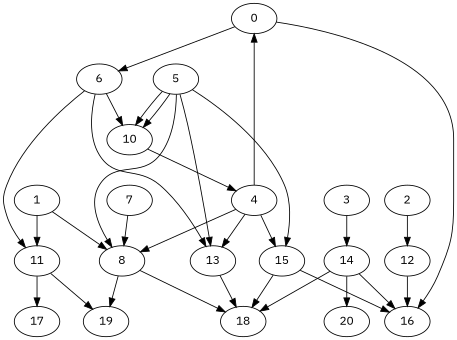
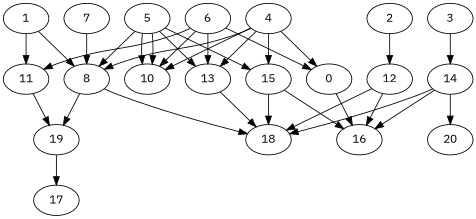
  digraph {
    fontname="IBM Plex Sans"
    node [alpha=0.11 fontname="IBM Plex Sans"]
    edge [fontname="IBM Plex Sans"]
    1 [alpha=0.15 expect_size=22131712]
    8 [alpha=0.19 expect_size=24171520]
    11 [alpha=0.07 expect_size=43336704]
    18 [alpha=0.17 expect_size=29584384]
    19 [alpha=0.03 expect_size=28163072]
    17 [alpha=0.12 expect_size=16563200]
    2 [alpha=0.17 expect_size=28232704]
    12 [alpha=0.04 expect_size=31074304]
    16 [alpha=0.07 expect_size=38149120]
    3 [alpha=0.03 expect_size=39667712]
    14 [expect_size=30610432]
    20 [alpha=0.17 expect_size=30415872]
    4 [expect_size=22645760]
    n14 [alpha=0.01 expect_size=35575808 label=0]
    10 [expect_size=20918272]
    13 [alpha=0.06 expect_size=24244224]
    15 [alpha=0.05 expect_size=8975360]
    5 [alpha=0.12 expect_size=37878784]
    6 [expect_size=47548416]
    7 [alpha=0.06 expect_size=29341696]
    1 -> 8
    1 -> 11
    8 -> 18
    8 -> 19
    11 -> 19
-   11 -> 17
+   19 -> 17
    2 -> 12
+   12 -> 18
    12 -> 16
    3 -> 14
    14 -> 18
    14 -> 16
    14 -> 20
    4 -> 8
    4 -> n14
-   10 -> 4
+   4 -> 10
    4 -> 13
    4 -> 15
    n14 -> 16
    13 -> 18
    15 -> 18
    15 -> 16
    5 -> 8
    5 -> 10
    5 -> 10
    5 -> 13
    5 -> 15
    6 -> 11
-   n14 -> 6
+   6 -> n14
    6 -> 10
    6 -> 13
    7 -> 8
  }
